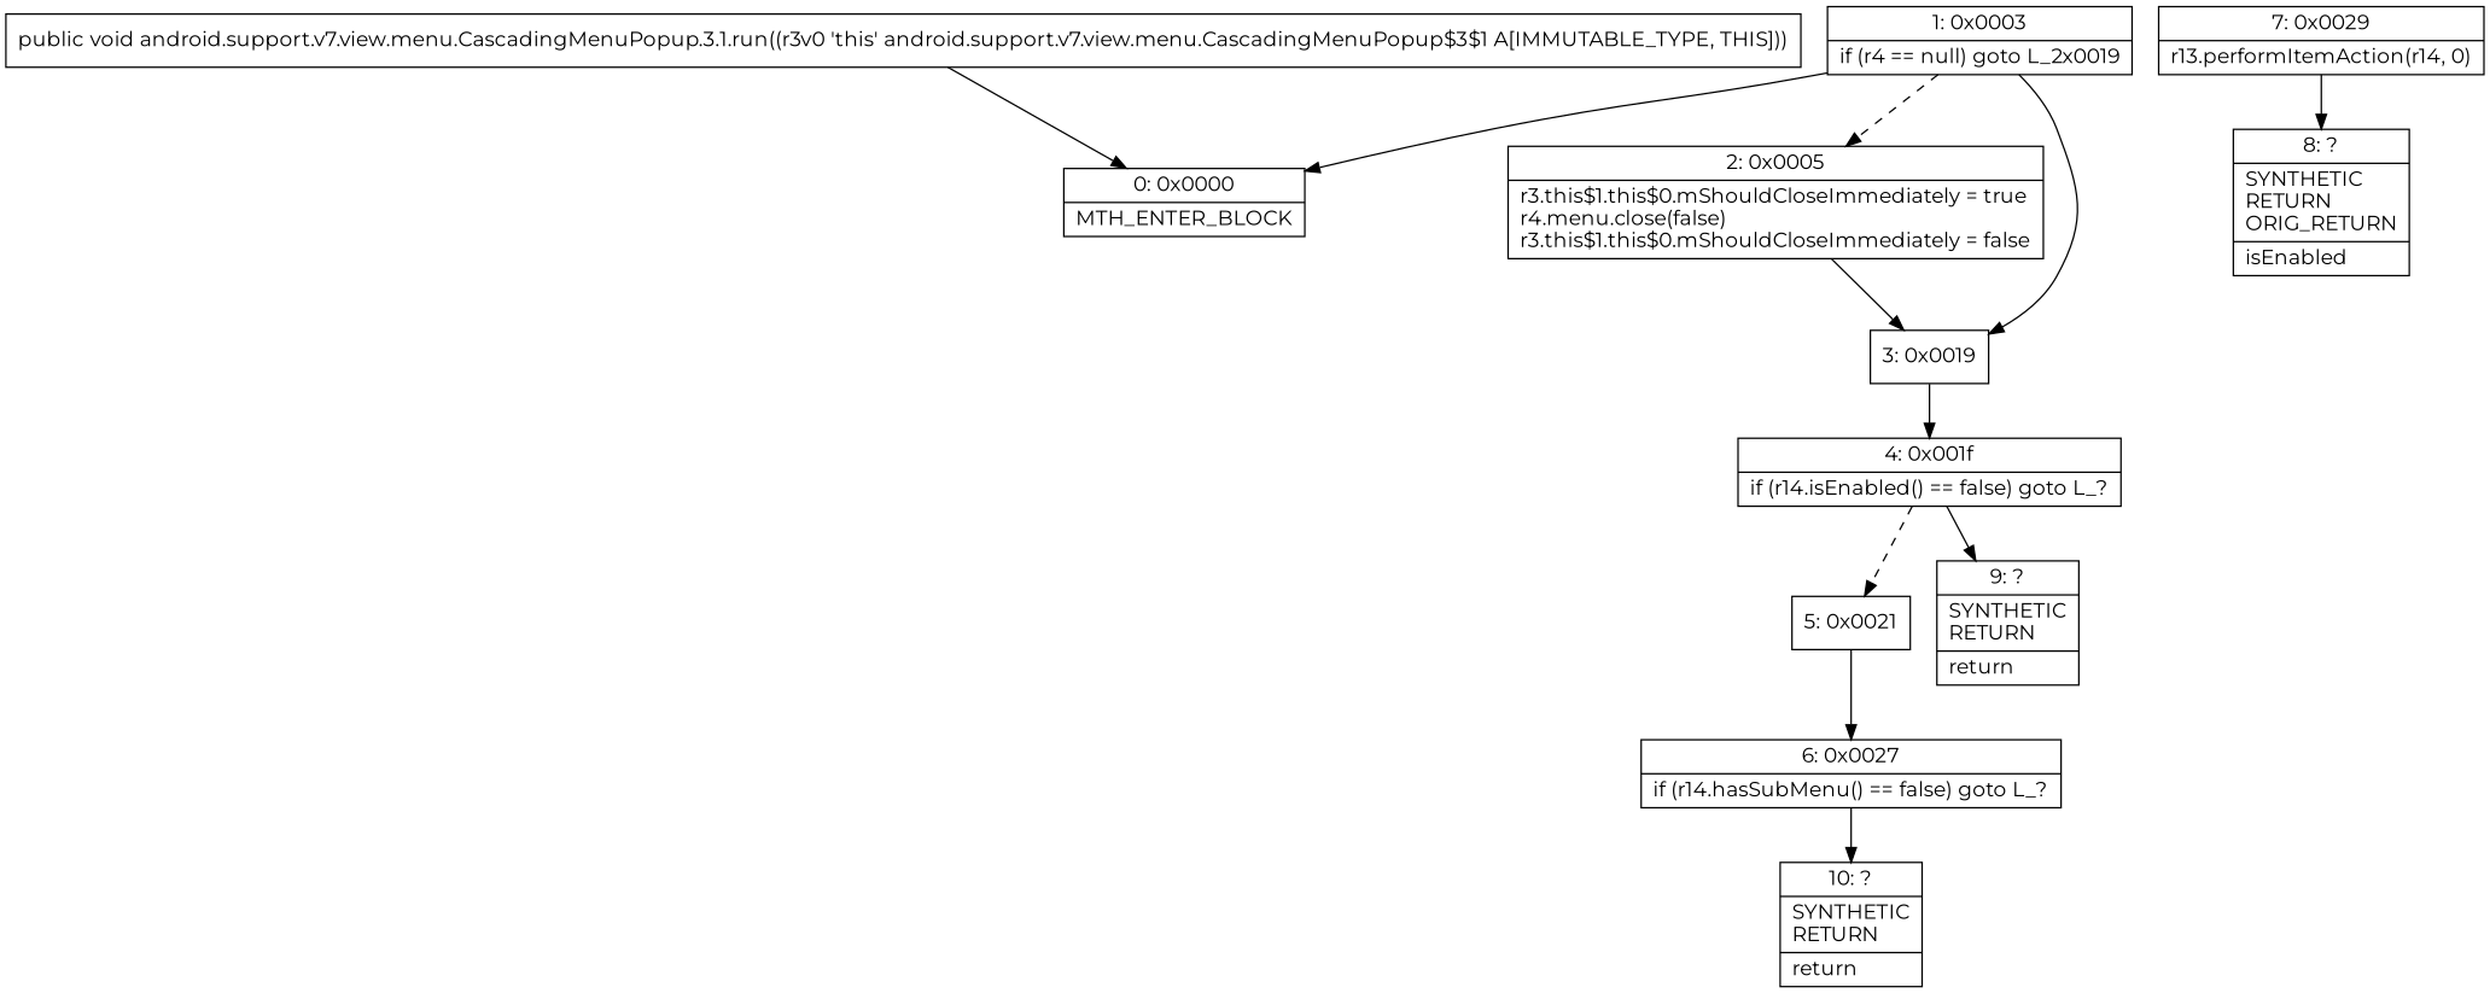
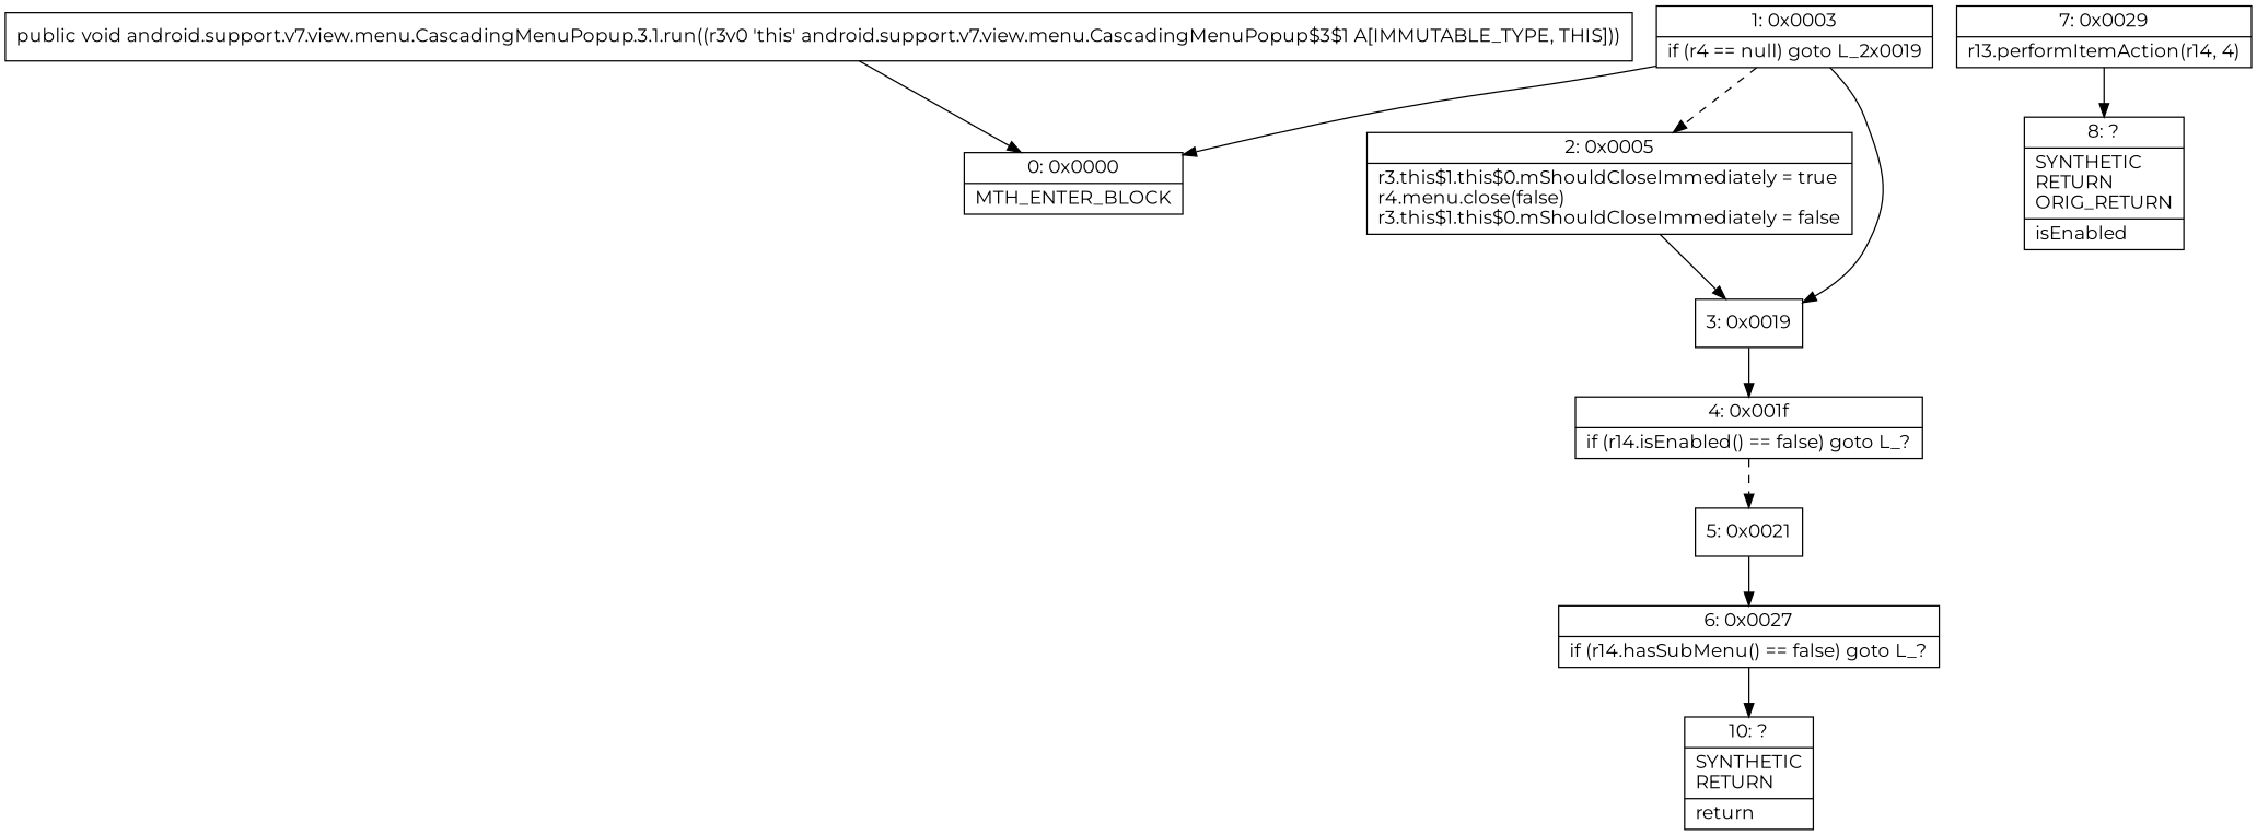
  digraph {
    fontname=Montserrat
    node [fontname=Montserrat shape=record]
    edge [fontname=Montserrat]
    n1 [label="{0\:\ 0x0000|MTH_ENTER_BLOCK\l}"]
    n2 [label="{1\:\ 0x0003|if (r4 == null) goto L_2x0019\l}"]
    n3 [label="{2\:\ 0x0005|r3.this$1.this$0.mShouldCloseImmediately = true\lr4.menu.close(false)\lr3.this$1.this$0.mShouldCloseImmediately = false\l}"]
    n4 [label="{3\:\ 0x0019}"]
    n5 [label="{4\:\ 0x001f|if (r14.isEnabled() == false) goto L_?\l}"]
    n6 [label="{5\:\ 0x0021}"]
-   n7 [label="{9\:\ ?|SYNTHETIC\lRETURN\l|return\l}"]
    n8 [label="{6\:\ 0x0027|if (r14.hasSubMenu() == false) goto L_?\l}"]
    n9 [label="{10\:\ ?|SYNTHETIC\lRETURN\l|return\l}"]
-   n10 [label="{7\:\ 0x0029|r13.performItemAction(r14, 0)\l}"]
+   n10 [label="{7\:\ 0x0029|r13.performItemAction(r14, 4)\l}"]
    n11 [label="{8\:\ ?|SYNTHETIC\lRETURN\lORIG_RETURN\l|isEnabled\l}"]
    n12 [label="{public void android.support.v7.view.menu.CascadingMenuPopup.3.1.run((r3v0 'this' android.support.v7.view.menu.CascadingMenuPopup$3$1 A[IMMUTABLE_TYPE, THIS])) }"]
    n2 -> n1
    n2 -> n3 [style=dashed]
    n2 -> n4
    n3 -> n4
    n4 -> n5
    n5 -> n6 [style=dashed]
-   n5 -> n7
    n6 -> n8
    n8 -> n9
    n10 -> n11
    n12 -> n1
  }
